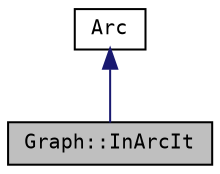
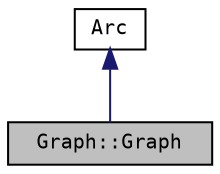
  digraph {
    fontname="DejaVu Sans Mono"
    node [color=black fontname="DejaVu Sans Mono" fontsize=10 shape=record style=filled]
-   n1 [fillcolor=grey75 fontcolor=black height=0.2 label="Graph::InArcIt" width=0.4]
+   n1 [fillcolor=grey75 fontcolor=black height=0.2 label="Graph::Graph" width=0.4]
    n2 [fillcolor=white height=0.2 label=Arc width=0.4]
    n2 -> n1 [color=midnightblue dir=back fontname="DejaVu Sans Mono" fontsize=10 labelfontname=FreeSans labelfontsize=10 style=solid]
  }
